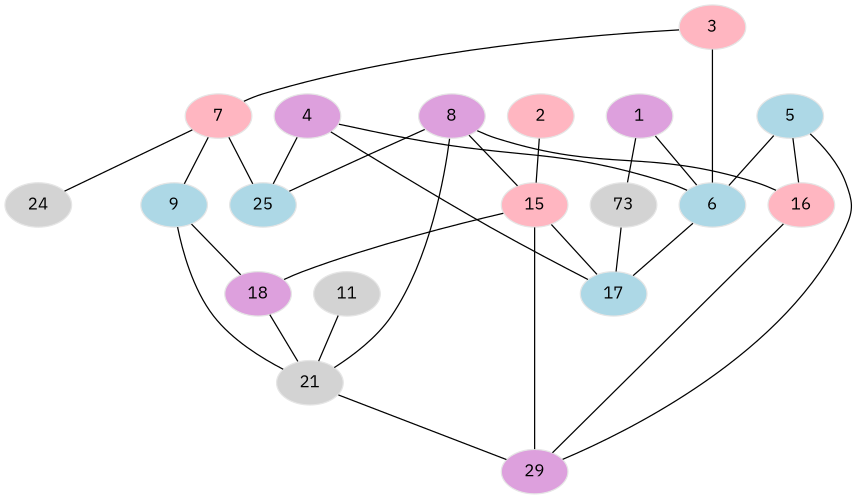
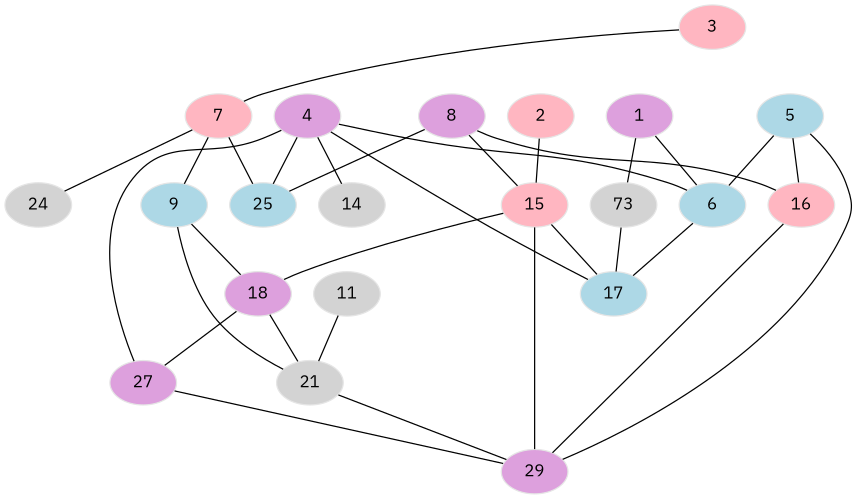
  graph {
    fontname="IBM Plex Sans"
    node [color=gray90 fillcolor=plum fontname="IBM Plex Sans" style=filled]
    edge [fontname="IBM Plex Sans" weight=1.0]
    6 [fillcolor=lightblue]
    1
    n3 [fillcolor=lightgrey label=73]
    17 [fillcolor=lightblue]
    2 [fillcolor=lightpink]
    15 [fillcolor=lightpink]
    29
    18
    3 [fillcolor=lightpink]
    7 [fillcolor=lightpink]
    25 [fillcolor=lightblue]
    9 [fillcolor=lightblue]
    24 [fillcolor=lightgrey]
    4
+   14 [fillcolor=lightgrey]
+   27
    5 [fillcolor=lightblue]
    16 [fillcolor=lightpink]
    21 [fillcolor=lightgrey]
    8
    11 [fillcolor=lightgrey]
    6 -- 17
    1 -- 6
    1 -- n3
    n3 -- 17
    2 -- 15
    15 -- 17
    15 -- 29
    15 -- 18 [weight=2.0]
+   18 -- 27
    18 -- 21
-   3 -- 6 [weight=2.0]
    3 -- 7
    7 -- 25
    7 -- 9
    7 -- 24
    9 -- 18
    9 -- 21 [weight=2.0]
    4 -- 6
    4 -- 17
    4 -- 25
+   4 -- 14
+   4 -- 27 [weight=2.0]
+   27 -- 29
    5 -- 6 [weight=2.0]
    5 -- 29
    5 -- 16
    16 -- 29
    21 -- 29
    8 -- 15
    8 -- 25
    8 -- 16 [weight=2.0]
-   8 -- 21
    11 -- 21
  }
